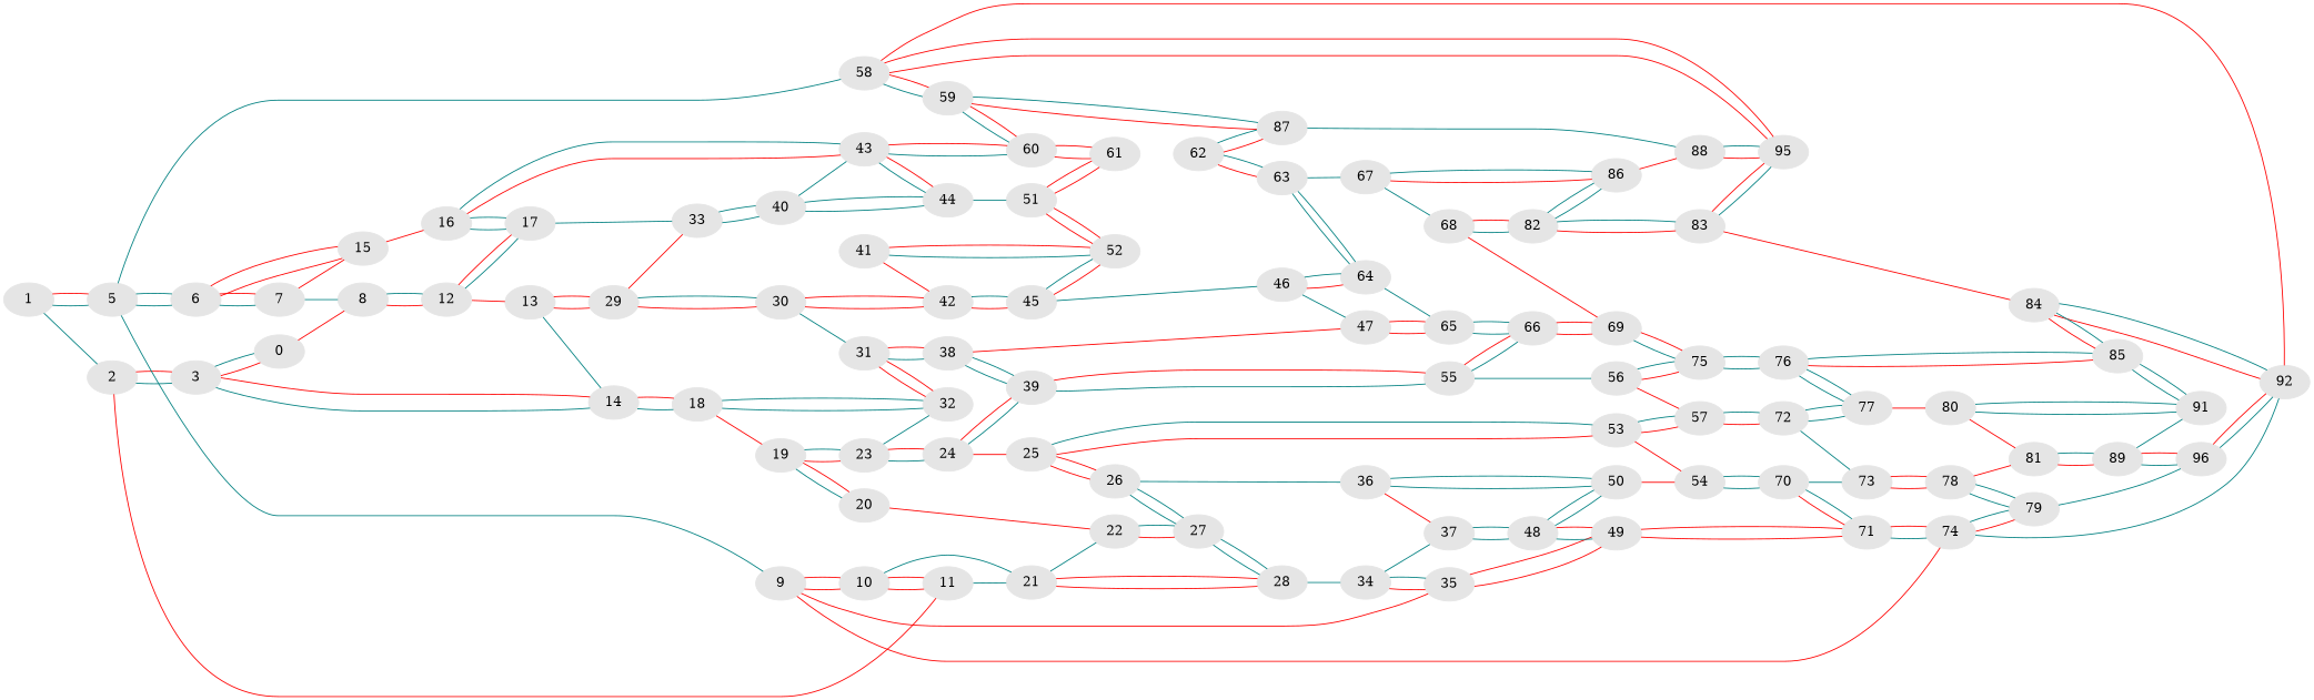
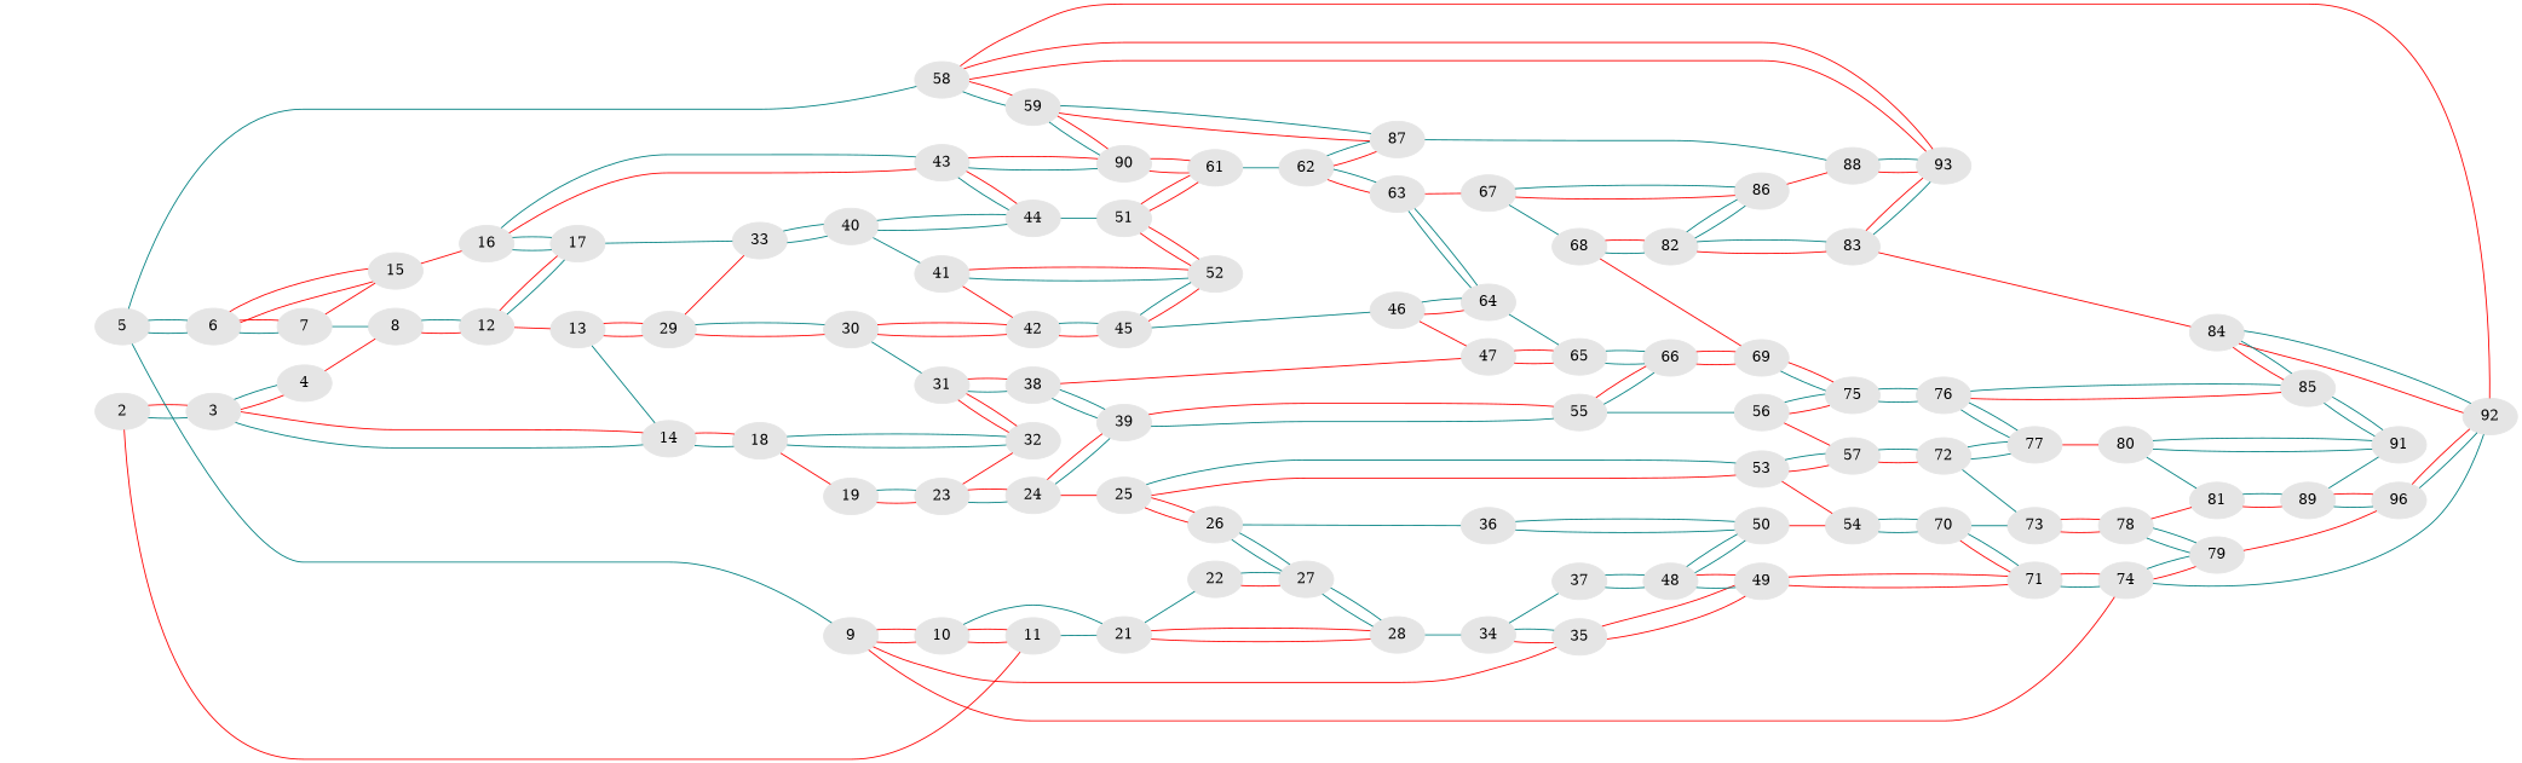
  graph {
    rankdir=LR
    node [color=gray90 style=filled]
    edge [color=teal]
-   1
    2
    5
    3
    11
    6
    9
    58
-   4 [label=0]
+   4
    14
    21
    8
    18
    12
    7
    15
    10
    35
    74
    59
    92
-   93 [label=95]
+   93
    16
    13
    17
    49
    79
    22
    28
-   20
    29
    33
    30
    19
    32
    43
    44
-   60
+   60 [label=90]
    40
    23
    24
    27
    34
    25
    39
    26
    53
    55
    36
    54
    57
    37
    50
    31
    42
    38
    45
    47
    41
    48
    71
    65
    56
    66
    52
    51
    46
    61
    64
    70
    62
    72
    73
    75
    69
    76
    77
    87
    88
    63
    67
    68
    86
    82
    83
    78
    80
    81
    n89 [label=96]
    85
    91
    89
    84
-   1 -- 2
-   1 -- 5
-   1 -- 5 [color=red]
    2 -- 3
    2 -- 3 [color=red]
    2 -- 11 [color=red]
    5 -- 6
    5 -- 6
    5 -- 9
    5 -- 58
    3 -- 4 [color=red]
    3 -- 4
    3 -- 14
    3 -- 14 [color=red]
    11 -- 21
    6 -- 7
    6 -- 7 [color=red]
    6 -- 15 [color=red]
    6 -- 15 [color=red]
    9 -- 10 [color=red]
    9 -- 10 [color=red]
    9 -- 35 [color=red]
    9 -- 74 [color=red]
    58 -- 59
    58 -- 59 [color=red]
    58 -- 92 [color=red]
    58 -- 93 [color=red]
    58 -- 93 [color=red]
    4 -- 8 [color=red]
    14 -- 18
    14 -- 18 [color=red]
    21 -- 22
    21 -- 28 [color=red]
    21 -- 28 [color=red]
    8 -- 12 [color=red]
    8 -- 12
    18 -- 19 [color=red]
    18 -- 32
    18 -- 32
    12 -- 13 [color=red]
    12 -- 17
    12 -- 17 [color=red]
    7 -- 8
    7 -- 15 [color=red]
    15 -- 16 [color=red]
    10 -- 11 [color=red]
    10 -- 11 [color=red]
    10 -- 21
    35 -- 49 [color=red]
    35 -- 49 [color=red]
    74 -- 92
    74 -- 79 [color=red]
    74 -- 79
    59 -- 60
    59 -- 60 [color=red]
    59 -- 87 [color=red]
    59 -- 87
    16 -- 17
    16 -- 17
    16 -- 43 [color=red]
    16 -- 43
    13 -- 14
    13 -- 29 [color=red]
    13 -- 29 [color=red]
    17 -- 33
    49 -- 71 [color=red]
    49 -- 71 [color=red]
-   79 -- n89
+   79 -- n89 [color=red]
    22 -- 27 [color=red]
    22 -- 27
    28 -- 34
-   20 -- 22 [color=red]
    29 -- 33 [color=red]
    29 -- 30 [color=red]
    29 -- 30
    33 -- 40
    33 -- 40
    30 -- 31
    30 -- 42 [color=red]
    30 -- 42 [color=red]
-   19 -- 20
-   19 -- 20 [color=red]
    19 -- 23 [color=red]
    19 -- 23
    43 -- 44
    43 -- 44 [color=red]
    43 -- 60
    43 -- 60 [color=red]
    44 -- 51
    60 -- 61 [color=red]
    60 -- 61 [color=red]
    40 -- 44
    40 -- 44
-   40 -- 43
-   23 -- 32
+   40 -- 41
+   23 -- 32 [color=red]
    23 -- 24
    23 -- 24 [color=red]
    24 -- 25 [color=red]
    24 -- 39
    24 -- 39 [color=red]
    27 -- 28
    27 -- 28
    34 -- 35 [color=red]
    34 -- 35
    34 -- 37
    25 -- 26 [color=red]
    25 -- 26 [color=red]
    25 -- 53 [color=red]
    25 -- 53
    39 -- 55
    39 -- 55 [color=red]
    26 -- 27
    26 -- 27
    26 -- 36
    53 -- 54 [color=red]
    53 -- 57 [color=red]
    53 -- 57
    55 -- 56
    55 -- 66
    55 -- 66 [color=red]
-   36 -- 37 [color=red]
    36 -- 50
    36 -- 50
    54 -- 70
    54 -- 70
    57 -- 72 [color=red]
    57 -- 72
    37 -- 48
    37 -- 48
    50 -- 54 [color=red]
    31 -- 32 [color=red]
    31 -- 32 [color=red]
    31 -- 38
    31 -- 38 [color=red]
    42 -- 45 [color=red]
    42 -- 45
    38 -- 39
    38 -- 39
    38 -- 47 [color=red]
    45 -- 52 [color=red]
    45 -- 52
    45 -- 46
    47 -- 65 [color=red]
    47 -- 65 [color=red]
    41 -- 42 [color=red]
    41 -- 52
    41 -- 52 [color=red]
    48 -- 49
    48 -- 49 [color=red]
    48 -- 50
    48 -- 50
    71 -- 74
    71 -- 74 [color=red]
    65 -- 66
    65 -- 66
    56 -- 57 [color=red]
    56 -- 75 [color=red]
    56 -- 75
    66 -- 69 [color=red]
    66 -- 69 [color=red]
    51 -- 52 [color=red]
    51 -- 52 [color=red]
    51 -- 61 [color=red]
    51 -- 61 [color=red]
-   46 -- 47
+   46 -- 47 [color=red]
    46 -- 64 [color=red]
    46 -- 64
+   61 -- 62
    64 -- 65
    70 -- 71 [color=red]
    70 -- 71
    70 -- 73
    62 -- 87 [color=red]
    62 -- 87
    62 -- 63 [color=red]
    62 -- 63
    72 -- 73
    72 -- 77
    72 -- 77
    73 -- 78 [color=red]
    73 -- 78 [color=red]
    75 -- 76
    75 -- 76
    69 -- 75
    69 -- 75 [color=red]
    76 -- 77
    76 -- 77
    76 -- 85 [color=red]
    76 -- 85
    77 -- 80 [color=red]
    87 -- 88
    88 -- 93 [color=red]
    88 -- 93
    63 -- 64
    63 -- 64
-   63 -- 67
+   63 -- 67 [color=red]
    67 -- 68
    67 -- 86 [color=red]
    67 -- 86
    68 -- 69 [color=red]
    68 -- 82
    68 -- 82 [color=red]
    86 -- 88 [color=red]
    82 -- 86
    82 -- 86
    82 -- 83 [color=red]
    82 -- 83
    83 -- 93
    83 -- 93 [color=red]
    83 -- 84 [color=red]
    78 -- 79
    78 -- 79
    78 -- 81 [color=red]
-   80 -- 81 [color=red]
+   80 -- 81
    80 -- 91
    80 -- 91
    81 -- 89 [color=red]
    81 -- 89
    n89 -- 92
    n89 -- 92 [color=red]
    85 -- 91
    85 -- 91
    89 -- n89
    89 -- n89 [color=red]
    89 -- 91
    84 -- 92 [color=red]
    84 -- 92
    84 -- 85 [color=red]
    84 -- 85
  }
